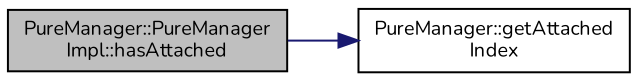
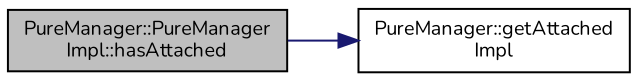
  digraph {
    rankdir=LR
    fontname=Nunito
    node [color=black fontname=Nunito fontsize=10 shape=record style=filled]
    n1 [fillcolor=grey75 fontcolor=black height=0.2 label="PureManager::PureManager\lImpl::hasAttached" width=0.4]
-   n2 [fillcolor=white height=0.2 label="PureManager::getAttached\lIndex" width=0.4]
+   n2 [fillcolor=white height=0.2 label="PureManager::getAttached\lImpl" width=0.4]
    n1 -> n2 [color=midnightblue fontname=Nunito fontsize=10 labelfontname=Helvetica labelfontsize=10 style=solid arrowhead=normal]
  }
